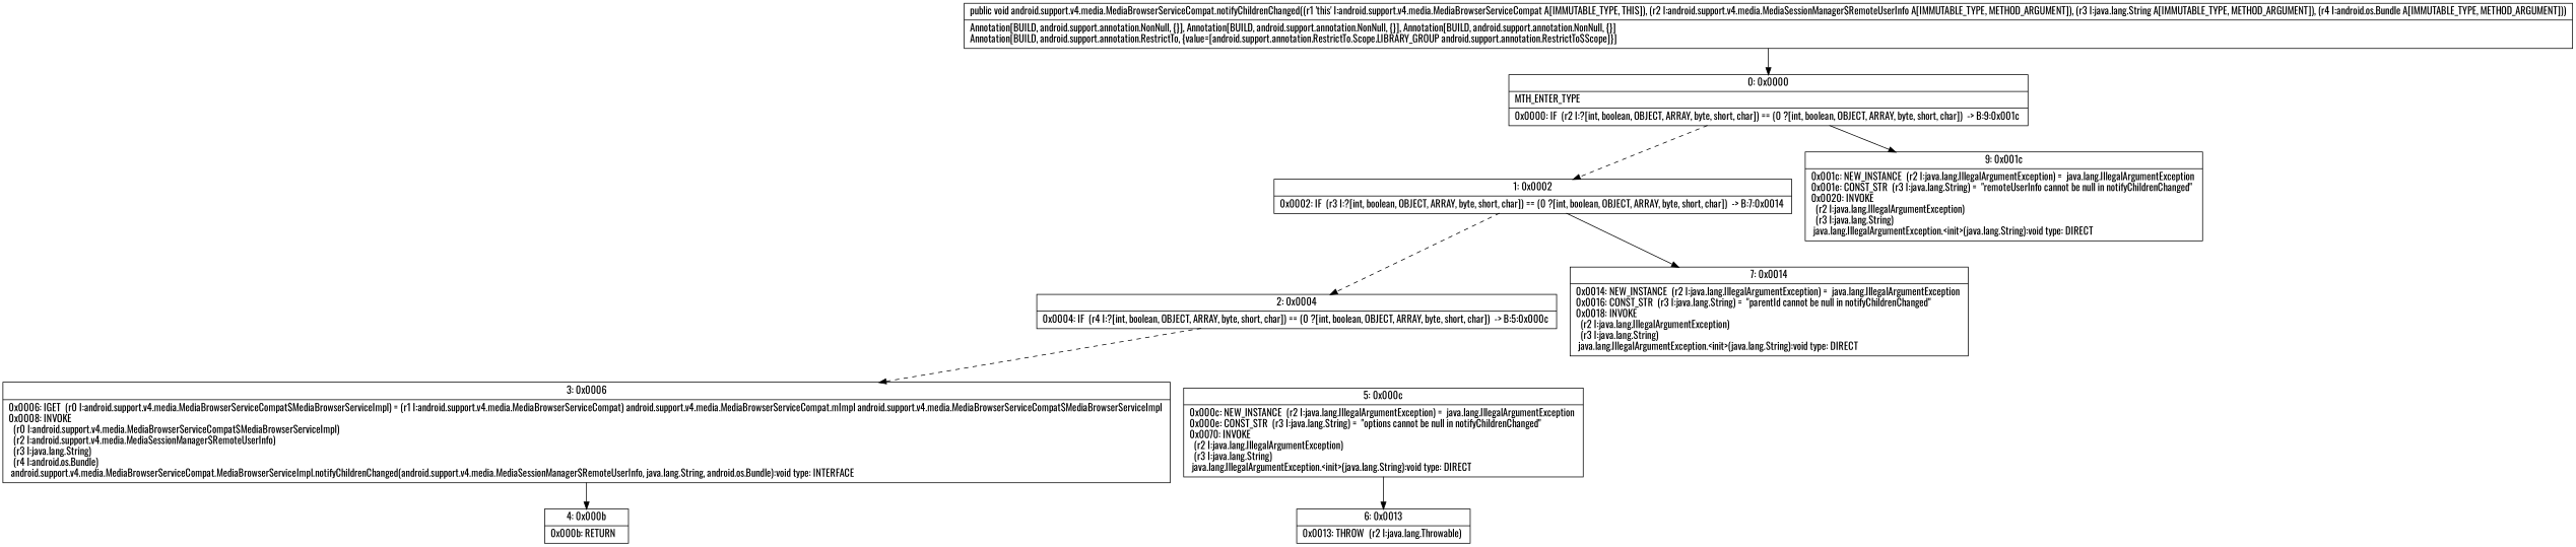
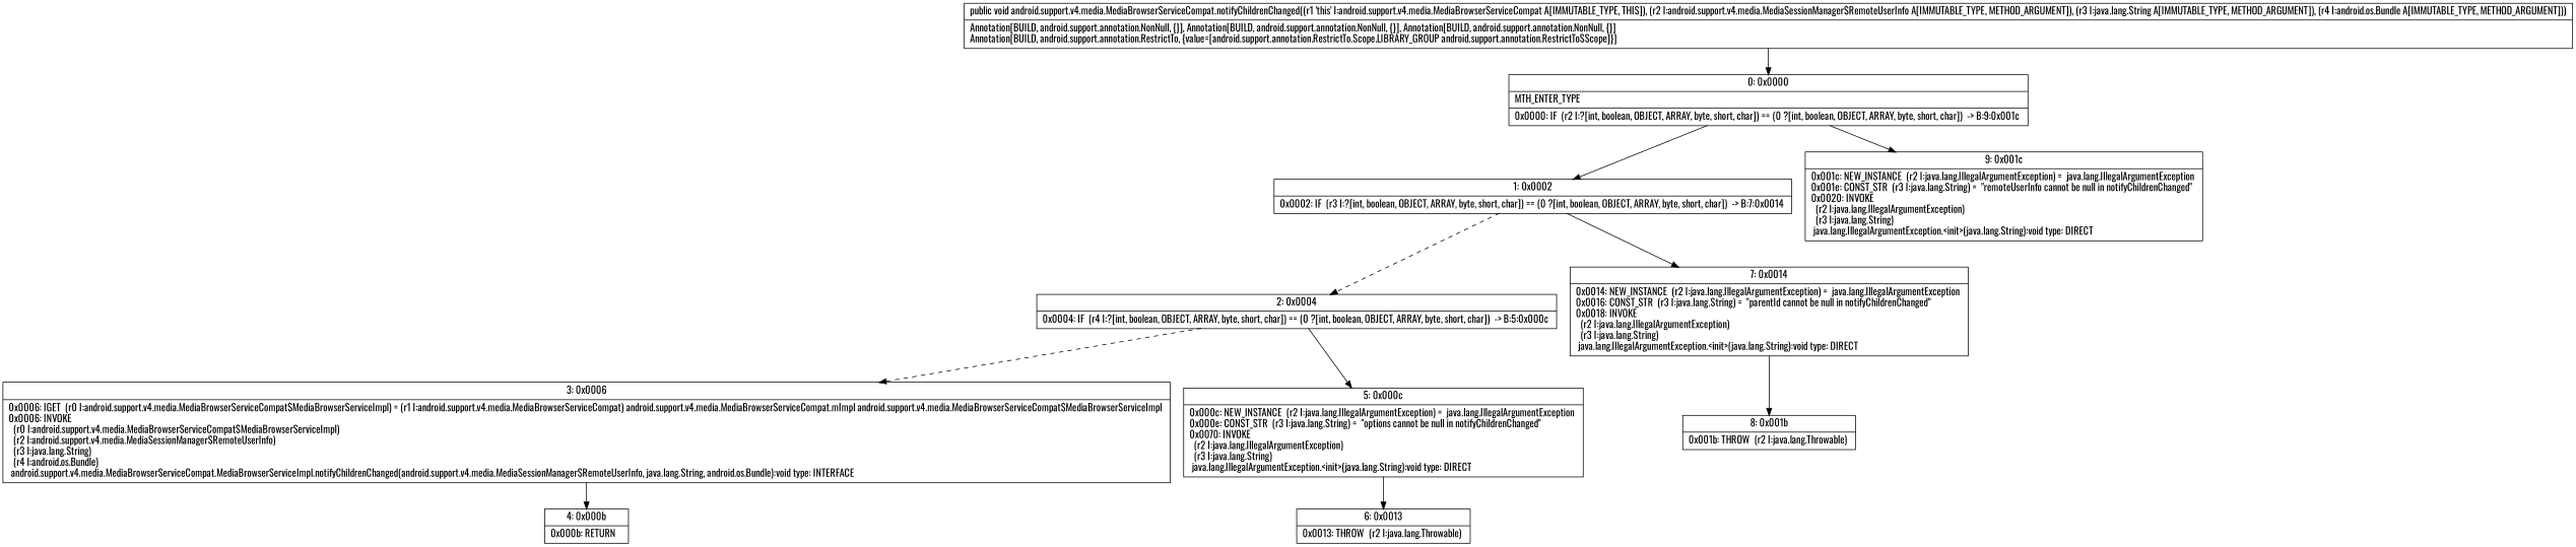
  digraph {
    fontname=Oswald
    node [fontname=Oswald shape=record]
    edge [fontname=Oswald]
    n1 [label="{0\:\ 0x0000|MTH_ENTER_TYPE\l|0x0000: IF  (r2 I:?[int, boolean, OBJECT, ARRAY, byte, short, char]) == (0 ?[int, boolean, OBJECT, ARRAY, byte, short, char])  \-\> B:9:0x001c \l}"]
    n2 [label="{1\:\ 0x0002|0x0002: IF  (r3 I:?[int, boolean, OBJECT, ARRAY, byte, short, char]) == (0 ?[int, boolean, OBJECT, ARRAY, byte, short, char])  \-\> B:7:0x0014 \l}"]
    n3 [label="{9\:\ 0x001c|0x001c: NEW_INSTANCE  (r2 I:java.lang.IllegalArgumentException) =  java.lang.IllegalArgumentException \l0x001e: CONST_STR  (r3 I:java.lang.String) =  \"remoteUserInfo cannot be null in notifyChildrenChanged\" \l0x0020: INVOKE  \l  (r2 I:java.lang.IllegalArgumentException)\l  (r3 I:java.lang.String)\l java.lang.IllegalArgumentException.\<init\>(java.lang.String):void type: DIRECT \l}"]
    n4 [label="{2\:\ 0x0004|0x0004: IF  (r4 I:?[int, boolean, OBJECT, ARRAY, byte, short, char]) == (0 ?[int, boolean, OBJECT, ARRAY, byte, short, char])  \-\> B:5:0x000c \l}"]
    n5 [label="{7\:\ 0x0014|0x0014: NEW_INSTANCE  (r2 I:java.lang.IllegalArgumentException) =  java.lang.IllegalArgumentException \l0x0016: CONST_STR  (r3 I:java.lang.String) =  \"parentId cannot be null in notifyChildrenChanged\" \l0x0018: INVOKE  \l  (r2 I:java.lang.IllegalArgumentException)\l  (r3 I:java.lang.String)\l java.lang.IllegalArgumentException.\<init\>(java.lang.String):void type: DIRECT \l}"]
-   n6 [label="{3\:\ 0x0006|0x0006: IGET  (r0 I:android.support.v4.media.MediaBrowserServiceCompat$MediaBrowserServiceImpl) = (r1 I:android.support.v4.media.MediaBrowserServiceCompat) android.support.v4.media.MediaBrowserServiceCompat.mImpl android.support.v4.media.MediaBrowserServiceCompat$MediaBrowserServiceImpl \l0x0008: INVOKE  \l  (r0 I:android.support.v4.media.MediaBrowserServiceCompat$MediaBrowserServiceImpl)\l  (r2 I:android.support.v4.media.MediaSessionManager$RemoteUserInfo)\l  (r3 I:java.lang.String)\l  (r4 I:android.os.Bundle)\l android.support.v4.media.MediaBrowserServiceCompat.MediaBrowserServiceImpl.notifyChildrenChanged(android.support.v4.media.MediaSessionManager$RemoteUserInfo, java.lang.String, android.os.Bundle):void type: INTERFACE \l}"]
+   n6 [label="{3\:\ 0x0006|0x0006: IGET  (r0 I:android.support.v4.media.MediaBrowserServiceCompat$MediaBrowserServiceImpl) = (r1 I:android.support.v4.media.MediaBrowserServiceCompat) android.support.v4.media.MediaBrowserServiceCompat.mImpl android.support.v4.media.MediaBrowserServiceCompat$MediaBrowserServiceImpl \l0x0006: INVOKE  \l  (r0 I:android.support.v4.media.MediaBrowserServiceCompat$MediaBrowserServiceImpl)\l  (r2 I:android.support.v4.media.MediaSessionManager$RemoteUserInfo)\l  (r3 I:java.lang.String)\l  (r4 I:android.os.Bundle)\l android.support.v4.media.MediaBrowserServiceCompat.MediaBrowserServiceImpl.notifyChildrenChanged(android.support.v4.media.MediaSessionManager$RemoteUserInfo, java.lang.String, android.os.Bundle):void type: INTERFACE \l}"]
    n7 [label="{5\:\ 0x000c|0x000c: NEW_INSTANCE  (r2 I:java.lang.IllegalArgumentException) =  java.lang.IllegalArgumentException \l0x000e: CONST_STR  (r3 I:java.lang.String) =  \"options cannot be null in notifyChildrenChanged\" \l0x0070: INVOKE  \l  (r2 I:java.lang.IllegalArgumentException)\l  (r3 I:java.lang.String)\l java.lang.IllegalArgumentException.\<init\>(java.lang.String):void type: DIRECT \l}"]
+   n8 [label="{8\:\ 0x001b|0x001b: THROW  (r2 I:java.lang.Throwable) \l}"]
    n9 [label="{4\:\ 0x000b|0x000b: RETURN   \l}"]
    n10 [label="{6\:\ 0x0013|0x0013: THROW  (r2 I:java.lang.Throwable) \l}"]
    n11 [label="{public void android.support.v4.media.MediaBrowserServiceCompat.notifyChildrenChanged((r1 'this' I:android.support.v4.media.MediaBrowserServiceCompat A[IMMUTABLE_TYPE, THIS]), (r2 I:android.support.v4.media.MediaSessionManager$RemoteUserInfo A[IMMUTABLE_TYPE, METHOD_ARGUMENT]), (r3 I:java.lang.String A[IMMUTABLE_TYPE, METHOD_ARGUMENT]), (r4 I:android.os.Bundle A[IMMUTABLE_TYPE, METHOD_ARGUMENT]))  | Annotation[BUILD, android.support.annotation.NonNull, \{\}], Annotation[BUILD, android.support.annotation.NonNull, \{\}], Annotation[BUILD, android.support.annotation.NonNull, \{\}]\lAnnotation[BUILD, android.support.annotation.RestrictTo, \{value=[android.support.annotation.RestrictTo.Scope.LIBRARY_GROUP android.support.annotation.RestrictTo$Scope]\}]\l}"]
-   n1 -> n2 [style=dashed]
+   n1 -> n2 [style=solid]
    n1 -> n3
    n2 -> n4 [style=dashed]
    n2 -> n5
    n4 -> n6 [style=dashed]
+   n4 -> n7
+   n5 -> n8
    n6 -> n9
    n7 -> n10
    n11 -> n1
  }
